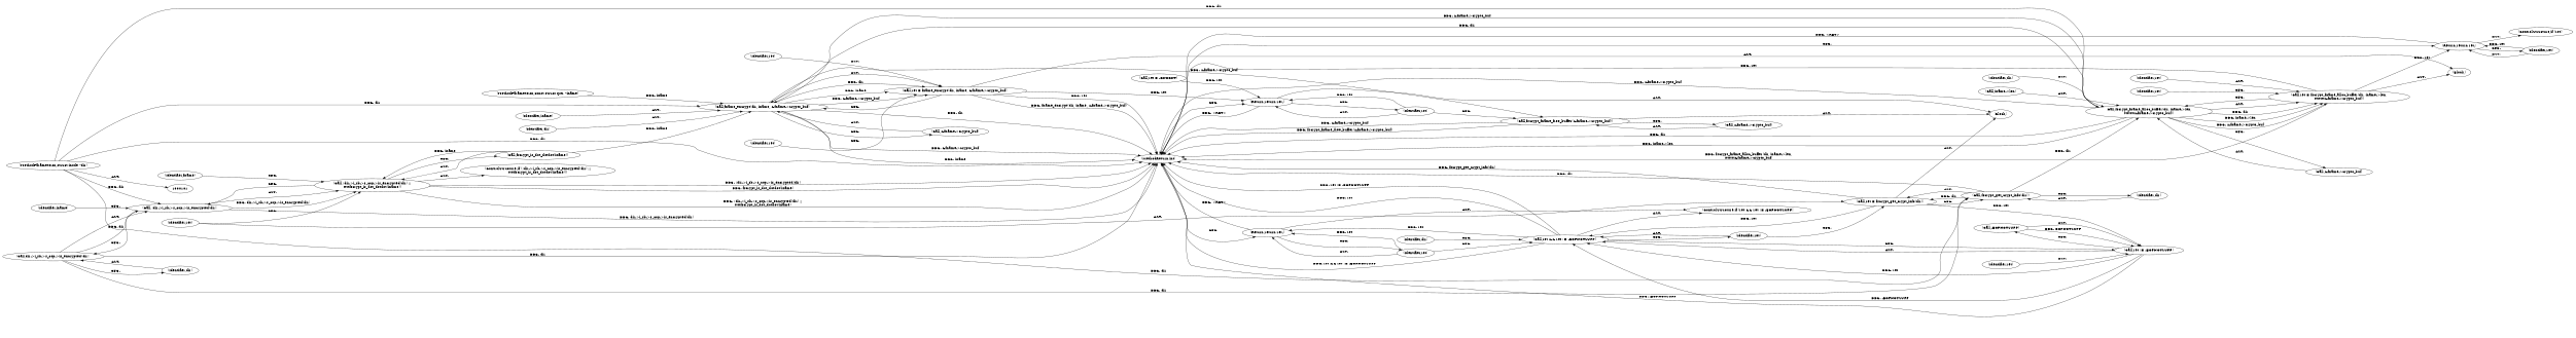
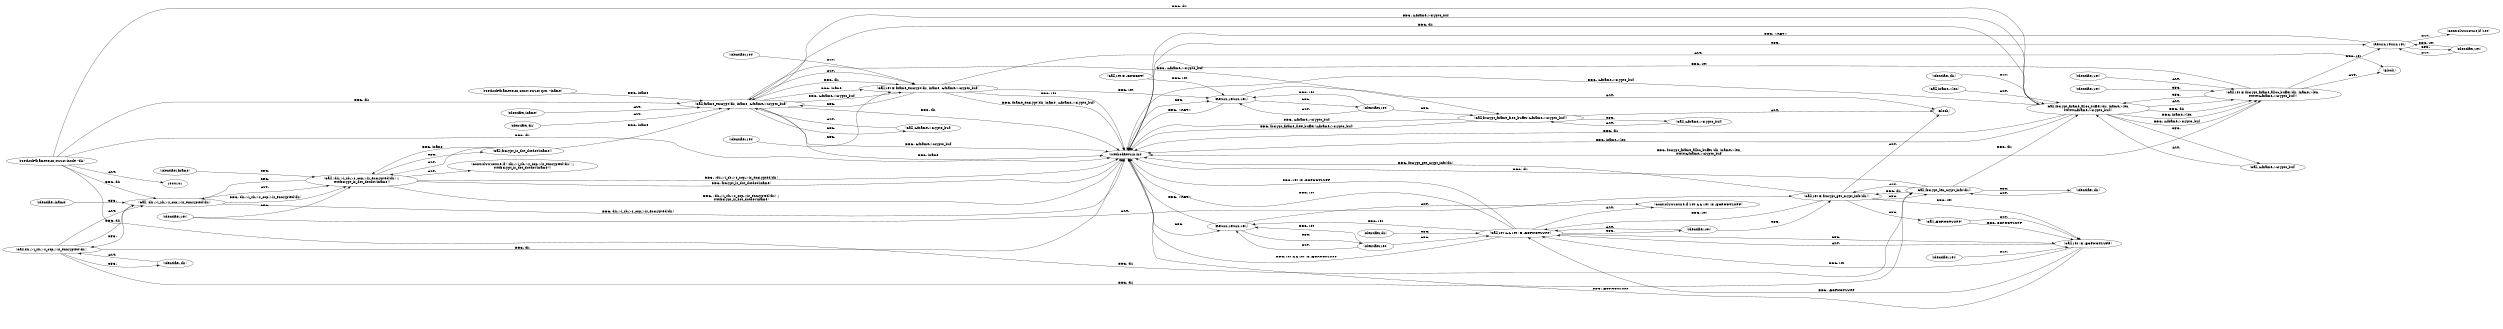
  digraph {
    rankdir=LR
    n1 [label="(Call,dir->i_sb->s_cop->is_encrypted(dir))"]
    n2 [label="(Call,!dir->i_sb->s_cop->is_encrypted(dir))"]
-   n3 [label="(Call,fscrypt_get_crypt_info(dir))"]
+   n3 [label="(Call,fscrypt_len_crypt_info(dir))"]
    n4 [label="(Identifier,dir)"]
    n5 [label="(MethodReturn,int)"]
    n6 [label="(Call,!dir->i_sb->s_cop->is_encrypted(dir) ||\n\t\t\t\tfscrypt_is_dot_dotdot(iname))"]
    n7 [label="(Call,fscrypt_fname_alloc_buffer(dir, iname->len,\n\t\t\t\t\t\t\t&fname->crypto_buf))"]
    n8 [label="(Call,ret = fscrypt_get_crypt_info(dir))"]
    n9 [label="(Identifier,dir)"]
    n10 [label="(Return,return ret;)"]
    n11 [label="(Return,return ret;)"]
    n12 [label="(Return,return ret;)"]
    n13 [label="(MethodParameterIn,struct inode *dir)"]
    n14 [label="(Call,fname_encrypt(dir, iname, &fname->crypto_buf))"]
    1000101
    n16 [label="(Call,ret = fscrypt_fname_alloc_buffer(dir, iname->len,\n\t\t\t\t\t\t\t&fname->crypto_buf))"]
    n17 [label="(Call,&fname->crypto_buf)"]
    n18 [label="(Call,ret = fname_encrypt(dir, iname, &fname->crypto_buf))"]
    n19 [label="(Call,fscrypt_fname_free_buffer(&fname->crypto_buf))"]
    n20 [label="(Call,&fname->crypto_buf)"]
    n21 [label="(ControlStructure,if (!dir->i_sb->s_cop->is_encrypted(dir) ||\n\t\t\t\tfscrypt_is_dot_dotdot(iname)))"]
    n22 [label="(Call,fscrypt_is_dot_dotdot(iname))"]
    n23 [label="(Call,ret && ret != -EOPNOTSUPP)"]
    n24 [label="(Call,ret != -EOPNOTSUPP)"]
    n25 [label="(Block,)"]
    n26 [label="(Identifier,ret)"]
    n27 [label="(ControlStructure,if (ret && ret != -EOPNOTSUPP))"]
    n28 [label="(Call,-EOPNOTSUPP)"]
    n29 [label="(Identifier,ret)"]
    n30 [label="(Block,)"]
    n31 [label="(ControlStructure,if (ret))"]
    n32 [label="(Identifier,ret)"]
    n33 [label="(Call,&fname->crypto_buf)"]
    n34 [label="(Identifier,ret)"]
    n35 [label="(Identifier,ret)"]
    n36 [label="(MethodParameterIn,const struct qstr *iname)"]
    n37 [label="(Identifier,ret)"]
    n38 [label="(Identifier,fname)"]
    n39 [label="(Identifier,dir)"]
    n40 [label="(Identifier,dir)"]
    n41 [label="(Call,iname->len)"]
    n42 [label="(Identifier,iname)"]
    n43 [label="(Identifier,ret)"]
    n44 [label="(Identifier,ret)"]
    n45 [label="(Identifier,iname)"]
    n46 [label="(Identifier,ret)"]
    n47 [label="(Identifier,ret)"]
    n48 [label="(Call,ret = -ENOENT)"]
    n49 [label="(Identifier,dir)"]
    n1 -> n2 [label="AST: "]
    n1 -> n2 [label="DDG: dir"]
    n1 -> n3 [label="DDG: dir"]
    n1 -> n4 [label="CFG: "]
    n1 -> n5 [label="DDG: dir"]
    n2 -> n1 [label="CFG: "]
    n2 -> n5 [label="DDG: dir->i_sb->s_cop->is_encrypted(dir)"]
    n2 -> n6 [label="AST: "]
    n2 -> n6 [label="DDG: dir->i_sb->s_cop->is_encrypted(dir)"]
    n3 -> n5 [label="DDG: dir"]
    n3 -> n7 [label="DDG: dir"]
    n3 -> n8 [label="AST: "]
    n3 -> n8 [label="DDG: dir"]
    n3 -> n9 [label="CFG: "]
    n4 -> n1 [label="AST: "]
    n5 -> n10 [label="CFG: "]
    n5 -> n11 [label="CFG: "]
    n5 -> n12 [label="CFG: "]
    n6 -> n2 [label="CFG: "]
    n6 -> n5 [label="DDG: !dir->i_sb->s_cop->is_encrypted(dir)"]
    n6 -> n5 [label="DDG: fscrypt_is_dot_dotdot(iname)"]
    n6 -> n5 [label="DDG: !dir->i_sb->s_cop->is_encrypted(dir) ||\n\t\t\t\tfscrypt_is_dot_dotdot(iname)"]
    n6 -> n21 [label="AST: "]
    n6 -> n22 [label="CFG: "]
    n7 -> n5 [label="DDG: &fname->crypto_buf"]
    n7 -> n5 [label="DDG: dir"]
    n7 -> n5 [label="DDG: iname->len"]
    n7 -> n14 [label="DDG: dir"]
    n7 -> n14 [label="DDG: &fname->crypto_buf"]
    n7 -> n16 [label="AST: "]
    n7 -> n16 [label="DDG: dir"]
    n7 -> n16 [label="DDG: iname->len"]
    n7 -> n16 [label="DDG: &fname->crypto_buf"]
    n7 -> n17 [label="CFG: "]
    n8 -> n3 [label="CFG: "]
    n8 -> n5 [label="DDG: fscrypt_get_crypt_info(dir)"]
    n8 -> n23 [label="DDG: ret"]
    n8 -> n24 [label="DDG: ret"]
    n8 -> n25 [label="AST: "]
    n9 -> n3 [label="AST: "]
    n10 -> n5 [label="DDG: <RET>"]
    n10 -> n27 [label="AST: "]
    n10 -> n29 [label="CFG: "]
    n11 -> n5 [label="DDG: <RET>"]
    n11 -> n31 [label="AST: "]
    n11 -> n32 [label="CFG: "]
    n12 -> n5 [label="DDG: <RET>"]
    n12 -> n25 [label="AST: "]
    n12 -> n34 [label="CFG: "]
    n13 -> n2 [label="DDG: dir"]
    n13 -> n3 [label="DDG: dir"]
    n13 -> n5 [label="DDG: dir"]
    n13 -> n7 [label="DDG: dir"]
    n13 -> n14 [label="DDG: dir"]
    n13 -> 1000101 [label="AST: "]
    n14 -> n5 [label="DDG: dir"]
    n14 -> n5 [label="DDG: &fname->crypto_buf"]
    n14 -> n5 [label="DDG: iname"]
    n14 -> n18 [label="AST: "]
    n14 -> n18 [label="DDG: dir"]
    n14 -> n18 [label="DDG: iname"]
    n14 -> n18 [label="DDG: &fname->crypto_buf"]
    n14 -> n19 [label="DDG: &fname->crypto_buf"]
    n14 -> n20 [label="CFG: "]
    n16 -> n5 [label="DDG: ret"]
    n16 -> n5 [label="DDG: fscrypt_fname_alloc_buffer(dir, iname->len,\n\t\t\t\t\t\t\t&fname->crypto_buf)"]
    n16 -> n7 [label="CFG: "]
    n16 -> n11 [label="DDG: ret"]
    n16 -> n30 [label="AST: "]
    n17 -> n7 [label="AST: "]
    n18 -> n5 [label="DDG: fname_encrypt(dir, iname, &fname->crypto_buf)"]
    n18 -> n5 [label="DDG: ret"]
    n18 -> n12 [label="DDG: ret"]
    n18 -> n14 [label="CFG: "]
    n18 -> n30 [label="AST: "]
    n19 -> n5 [label="DDG: fscrypt_fname_free_buffer(&fname->crypto_buf)"]
    n19 -> n5 [label="DDG: &fname->crypto_buf"]
    n19 -> n25 [label="AST: "]
    n19 -> n33 [label="CFG: "]
    n20 -> n14 [label="AST: "]
    n22 -> n6 [label="AST: "]
    n22 -> n6 [label="DDG: iname"]
    n22 -> n14 [label="DDG: iname"]
    n23 -> n5 [label="DDG: ret && ret != -EOPNOTSUPP"]
    n23 -> n5 [label="DDG: ret != -EOPNOTSUPP"]
    n23 -> n5 [label="DDG: ret"]
    n23 -> n10 [label="DDG: ret"]
    n23 -> n24 [label="CFG: "]
    n23 -> n26 [label="CFG: "]
    n23 -> n27 [label="AST: "]
    n24 -> n5 [label="DDG: -EOPNOTSUPP"]
    n24 -> n23 [label="AST: "]
    n24 -> n23 [label="DDG: ret"]
    n24 -> n23 [label="DDG: -EOPNOTSUPP"]
-   n24 -> n28 [label="CFG: "]
+   n8 -> n28 [label="CFG: "]
    n26 -> n8 [label="CFG: "]
    n26 -> n23 [label="AST: "]
    n28 -> n24 [label="AST: "]
    n28 -> n24 [label="DDG: EOPNOTSUPP"]
    n29 -> n10 [label="AST: "]
    n29 -> n10 [label="DDG: ret"]
    n29 -> n23 [label="CFG: "]
    n32 -> n11 [label="AST: "]
    n32 -> n11 [label="DDG: ret"]
    n33 -> n19 [label="AST: "]
    n34 -> n12 [label="AST: "]
    n34 -> n12 [label="DDG: ret"]
    n34 -> n19 [label="CFG: "]
    n35 -> n6 [label="CFG: "]
    n35 -> n8 [label="AST: "]
    n36 -> n14 [label="DDG: iname"]
    n37 -> n24 [label="AST: "]
    n38 -> n6 [label="CFG: "]
    n39 -> n23 [label="CFG: "]
    n40 -> n7 [label="AST: "]
    n41 -> n7 [label="AST: "]
    n42 -> n14 [label="AST: "]
    n43 -> n16 [label="AST: "]
    n44 -> n16 [label="CFG: "]
    n45 -> n2 [label="CFG: "]
    n46 -> n18 [label="CFG: "]
    n47 -> n18 [label="AST: "]
    n48 -> n12 [label="DDG: ret"]
    n49 -> n14 [label="AST: "]
  }
